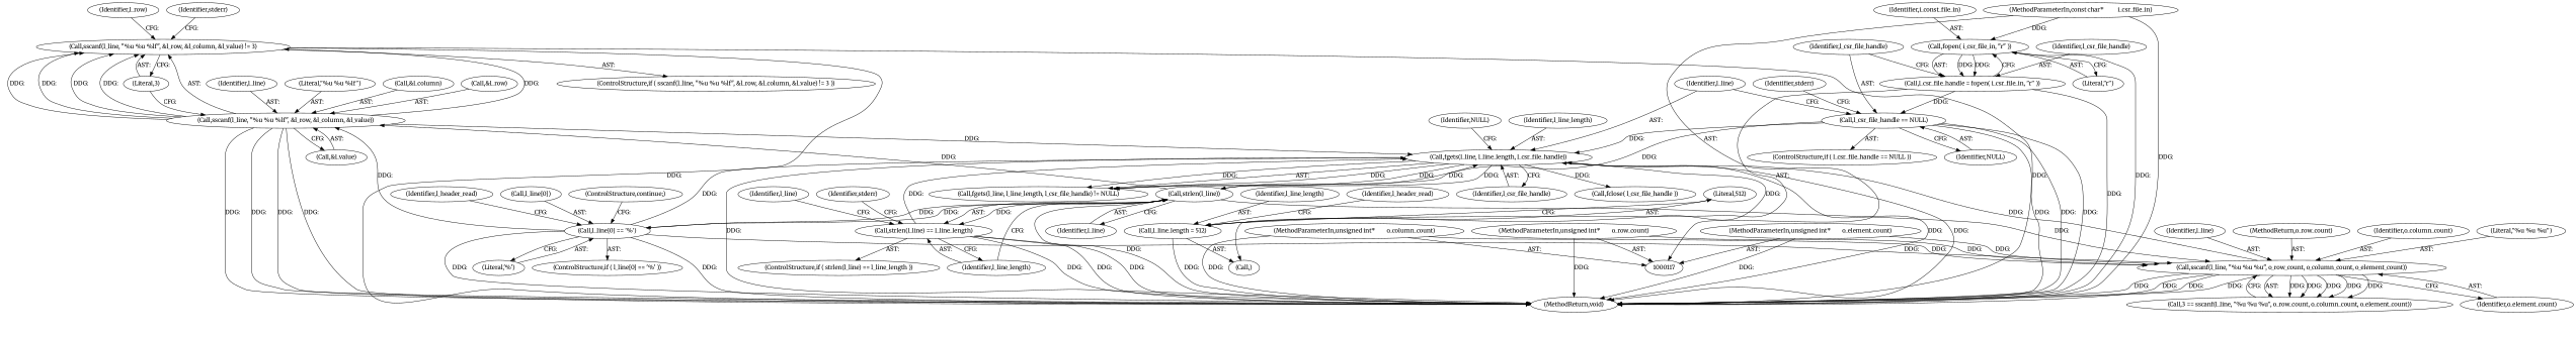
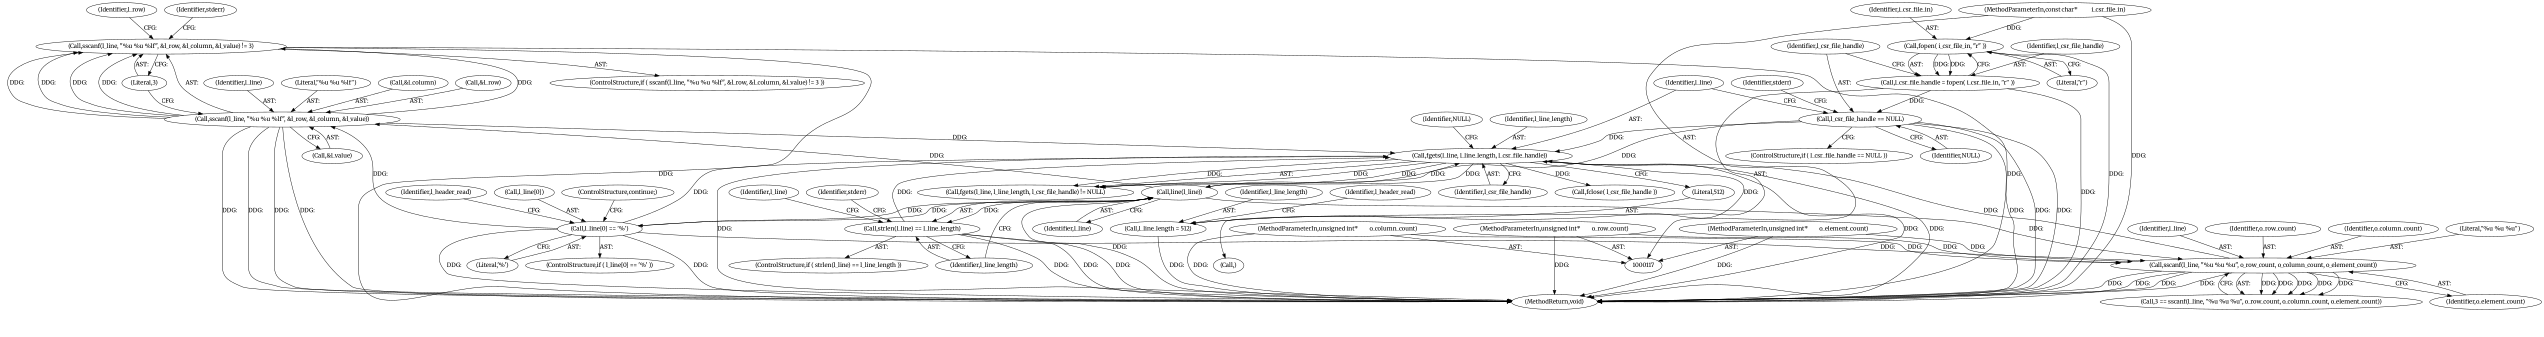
  digraph {
    fontname=Merriweather
    node [fontname=Merriweather]
    edge [fontname=Merriweather]
    n1 [label="(Call,sscanf(l_line, \"%u %u %lf\", &l_row, &l_column, &l_value) != 3)"]
    n2 [label="(Literal,3)"]
    n3 [label="(ControlStructure,if ( sscanf(l_line, \"%u %u %lf\", &l_row, &l_column, &l_value) != 3 ))"]
    n4 [label="(MethodReturn,void)"]
    n5 [label="(Call,sscanf(l_line, \"%u %u %lf\", &l_row, &l_column, &l_value))"]
    n6 [label="(Call,fgets(l_line, l_line_length, l_csr_file_handle))"]
    n7 [label="(Call,&l_value)"]
-   n8 [label="(Call,strlen(l_line))"]
+   n8 [label="(Call,line(l_line))"]
    n9 [label="(Identifier,l_csr_file_handle)"]
    n10 [label="(Call,fgets(l_line, l_line_length, l_csr_file_handle) != NULL)"]
    n11 [label="(Call,fclose( l_csr_file_handle ))"]
    n12 [label="(Call,l_line[0] == '%')"]
    n13 [label="(Call,sscanf(l_line, \"%u %u %u\", o_row_count, o_column_count, o_element_count))"]
    n14 [label="(ControlStructure,if ( l_line[0] == '%' ))"]
    n15 [label="(Literal,'%')"]
    n16 [label="(Call,strlen(l_line) == l_line_length)"]
    n17 [label="(Identifier,l_line)"]
    n18 [label="(Call,3 == sscanf(l_line, \"%u %u %u\", o_row_count, o_column_count, o_element_count))"]
    n19 [label="(Identifier,o_element_count)"]
    n20 [label="(Identifier,l_line_length)"]
    n21 [label="(ControlStructure,if ( strlen(l_line) == l_line_length ))"]
    n22 [label="(MethodParameterIn,unsigned int*         o_row_count)"]
    1000117
    n24 [label="(MethodParameterIn,unsigned int*         o_column_count)"]
    n25 [label="(MethodParameterIn,unsigned int*         o_element_count)"]
    n26 [label="(Call,l_line_length = 512)"]
    n27 [label="(Literal,512)"]
    n28 [label="(Call,)"]
    n29 [label="(Call,l_csr_file_handle == NULL)"]
    n30 [label="(Identifier,NULL)"]
    n31 [label="(ControlStructure,if ( l_csr_file_handle == NULL ))"]
    n32 [label="(Call,l_csr_file_handle = fopen( i_csr_file_in, \"r\" ))"]
    n33 [label="(Call,fopen( i_csr_file_in, \"r\" ))"]
    n34 [label="(Literal,\"r\")"]
    n35 [label="(MethodParameterIn,const char*           i_csr_file_in)"]
    n36 [label="(Identifier,l_row)"]
    n37 [label="(Literal,\"%u %u %lf\")"]
    n38 [label="(Identifier,o_column_count)"]
    n39 [label="(Identifier,l_line)"]
    n40 [label="(Identifier,l_csr_file_handle)"]
    n41 [label="(Identifier,l_csr_file_handle)"]
    n42 [label="(Literal,\"%u %u %u\")"]
    n43 [label="(Call,&l_column)"]
    n44 [label="(Identifier,l_line)"]
    n45 [label="(Call,&l_row)"]
    n46 [label="(Call,l_line[0])"]
    n47 [label="(Identifier,stderr)"]
    n48 [label="(Identifier,l_line_length)"]
-   n49 [label="(Identifier,i_const_file_in)"]
+   n49 [label="(Identifier,i_csr_file_in)"]
    n50 [label="(Identifier,l_line)"]
-   n51 [label="(MethodReturn,o_row_count)"]
+   n51 [label="(Identifier,o_row_count)"]
    n52 [label="(Identifier,l_line)"]
    n53 [label="(ControlStructure,continue;)"]
    n54 [label="(Identifier,stderr)"]
    n55 [label="(Identifier,l_header_read)"]
    n56 [label="(Identifier,stderr)"]
    n57 [label="(Identifier,NULL)"]
    n58 [label="(Identifier,l_line_length)"]
    n59 [label="(Identifier,l_header_read)"]
    n1 -> n2 [label="CFG: "]
    n1 -> n3 [label="AST: "]
    n1 -> n4 [label="DDG: "]
    n1 -> n4 [label="DDG: "]
    n2 -> n1 [label="AST: "]
    n2 -> n5 [label="CFG: "]
    n5 -> n1 [label="AST: "]
    n5 -> n1 [label="DDG: "]
    n5 -> n1 [label="DDG: "]
    n5 -> n1 [label="DDG: "]
    n5 -> n1 [label="DDG: "]
    n5 -> n1 [label="DDG: "]
    n5 -> n4 [label="DDG: "]
    n5 -> n4 [label="DDG: "]
    n5 -> n4 [label="DDG: "]
    n5 -> n4 [label="DDG: "]
    n5 -> n6 [label="DDG: "]
    n5 -> n7 [label="CFG: "]
    n6 -> n4 [label="DDG: "]
    n6 -> n4 [label="DDG: "]
    n6 -> n4 [label="DDG: "]
    n6 -> n8 [label="DDG: "]
    n6 -> n9 [label="CFG: "]
    n6 -> n10 [label="AST: "]
    n6 -> n10 [label="DDG: "]
    n6 -> n10 [label="DDG: "]
    n6 -> n10 [label="DDG: "]
    n6 -> n11 [label="DDG: "]
    n7 -> n5 [label="AST: "]
    n8 -> n4 [label="DDG: "]
    n8 -> n5 [label="DDG: "]
    n8 -> n6 [label="DDG: "]
    n8 -> n12 [label="DDG: "]
    n8 -> n13 [label="DDG: "]
    n8 -> n16 [label="AST: "]
    n8 -> n16 [label="DDG: "]
    n8 -> n17 [label="CFG: "]
    n9 -> n6 [label="AST: "]
    n12 -> n4 [label="DDG: "]
    n12 -> n4 [label="DDG: "]
    n12 -> n5 [label="DDG: "]
    n12 -> n6 [label="DDG: "]
    n12 -> n8 [label="DDG: "]
    n12 -> n13 [label="DDG: "]
    n12 -> n14 [label="AST: "]
    n12 -> n15 [label="CFG: "]
    n13 -> n4 [label="DDG: "]
    n13 -> n4 [label="DDG: "]
    n13 -> n4 [label="DDG: "]
    n13 -> n4 [label="DDG: "]
    n13 -> n6 [label="DDG: "]
    n13 -> n18 [label="AST: "]
    n13 -> n18 [label="DDG: "]
    n13 -> n18 [label="DDG: "]
    n13 -> n18 [label="DDG: "]
    n13 -> n18 [label="DDG: "]
    n13 -> n18 [label="DDG: "]
    n13 -> n19 [label="CFG: "]
    n15 -> n12 [label="AST: "]
    n16 -> n4 [label="DDG: "]
    n16 -> n4 [label="DDG: "]
    n16 -> n4 [label="DDG: "]
    n16 -> n6 [label="DDG: "]
    n16 -> n20 [label="CFG: "]
    n16 -> n21 [label="AST: "]
    n17 -> n8 [label="AST: "]
    n18 -> n13 [label="CFG: "]
    n19 -> n13 [label="AST: "]
    n20 -> n8 [label="CFG: "]
    n20 -> n16 [label="AST: "]
    n22 -> n4 [label="DDG: "]
    n22 -> n13 [label="DDG: "]
    n22 -> 1000117 [label="AST: "]
    n24 -> n4 [label="DDG: "]
    n24 -> n13 [label="DDG: "]
    n24 -> 1000117 [label="AST: "]
    n25 -> n4 [label="DDG: "]
    n25 -> n13 [label="DDG: "]
    n25 -> 1000117 [label="AST: "]
    n26 -> n4 [label="DDG: "]
    n26 -> n6 [label="DDG: "]
-   n26 -> n27 [label="CFG: "]
-   n26 -> n28 [label="AST: "]
+   n6 -> n27 [label="CFG: "]
    n27 -> n26 [label="AST: "]
    n29 -> n4 [label="DDG: "]
    n29 -> n4 [label="DDG: "]
    n29 -> n4 [label="DDG: "]
    n29 -> n6 [label="DDG: "]
    n29 -> n10 [label="DDG: "]
    n29 -> n30 [label="CFG: "]
-   n29 -> n31 [label="AST: "]
+   n29 -> n31 [label="CFG: "]
    n30 -> n29 [label="AST: "]
    n32 -> n4 [label="DDG: "]
    n32 -> n28 [label="AST: "]
    n32 -> n29 [label="DDG: "]
    n32 -> n33 [label="CFG: "]
    n33 -> n4 [label="DDG: "]
    n33 -> n32 [label="AST: "]
    n33 -> n32 [label="DDG: "]
    n33 -> n32 [label="DDG: "]
    n33 -> n34 [label="CFG: "]
    n34 -> n33 [label="AST: "]
    n35 -> n4 [label="DDG: "]
    n35 -> 1000117 [label="AST: "]
    n35 -> n33 [label="DDG: "]
    n36 -> n1 [label="CFG: "]
    n37 -> n5 [label="AST: "]
    n38 -> n13 [label="AST: "]
    n39 -> n16 [label="CFG: "]
    n40 -> n32 [label="AST: "]
    n41 -> n29 [label="AST: "]
    n41 -> n32 [label="CFG: "]
    n42 -> n13 [label="AST: "]
    n43 -> n5 [label="AST: "]
    n44 -> n13 [label="AST: "]
    n45 -> n5 [label="AST: "]
    n46 -> n12 [label="AST: "]
    n47 -> n16 [label="CFG: "]
    n48 -> n26 [label="AST: "]
    n49 -> n33 [label="AST: "]
    n50 -> n5 [label="AST: "]
    n51 -> n13 [label="AST: "]
    n52 -> n6 [label="AST: "]
    n52 -> n29 [label="CFG: "]
    n53 -> n12 [label="CFG: "]
    n54 -> n1 [label="CFG: "]
    n55 -> n26 [label="CFG: "]
    n56 -> n29 [label="CFG: "]
    n57 -> n6 [label="CFG: "]
    n58 -> n6 [label="AST: "]
    n59 -> n12 [label="CFG: "]
  }
